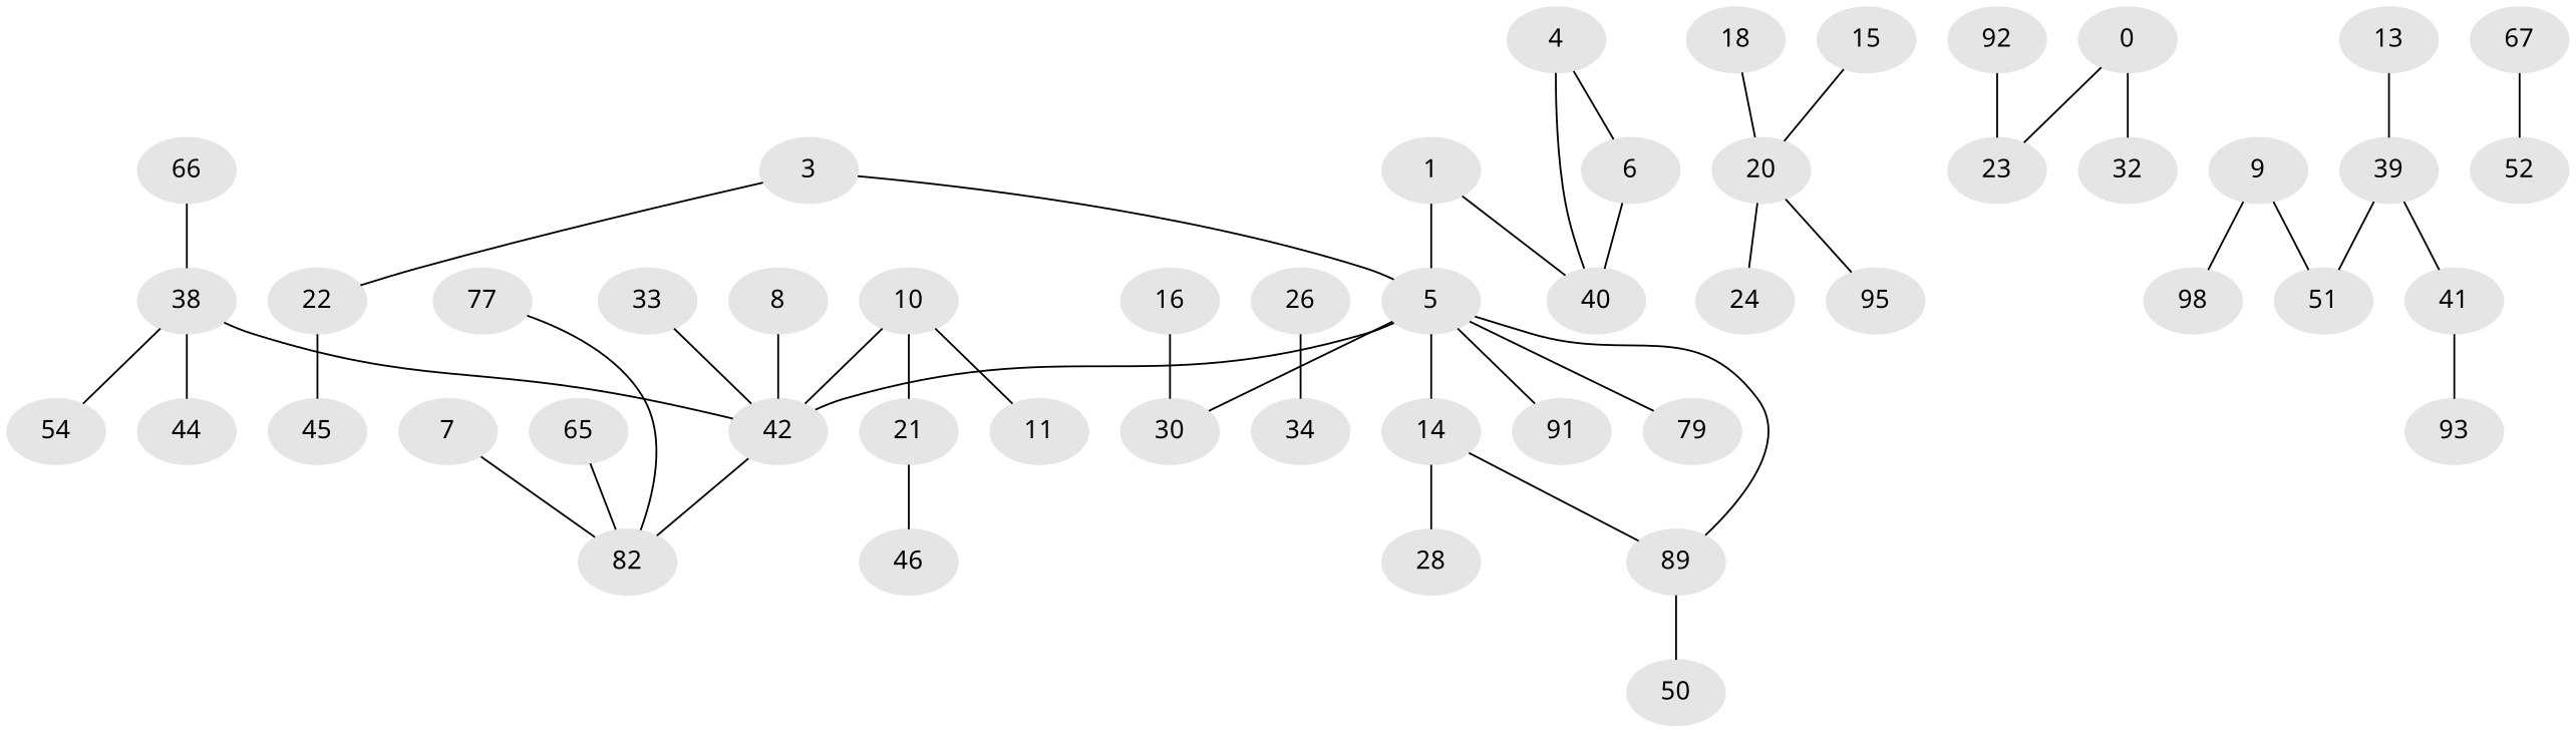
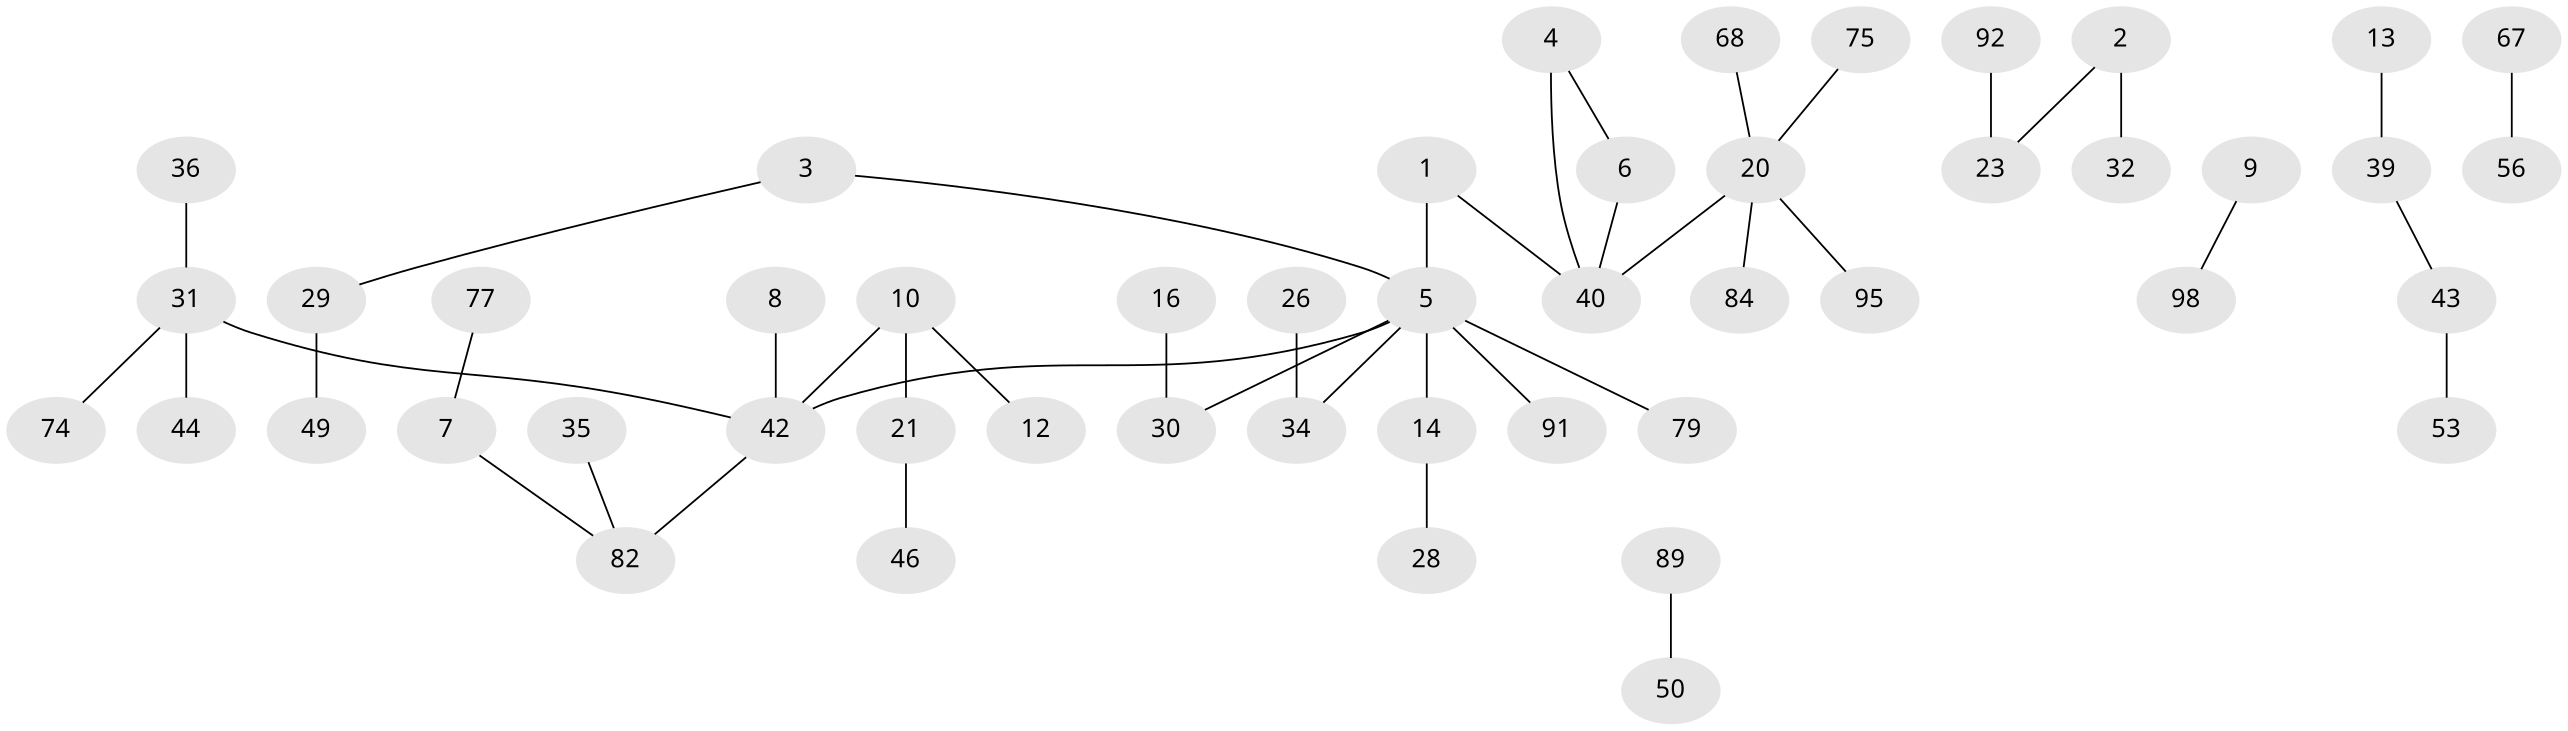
  graph {
    fontname="Noto Sans"
    node [color=gray90 fontname="Noto Sans" style=filled]
    edge [fontname="Noto Sans" weight=1.0]
    1
    5
    40
    14
    30
    n6 [label=91]
    34
    42
    n9 [label=79]
-   2 [label=0]
+   2
    23
    32
    3
-   22
-   45
+   22 [label=29]
+   45 [label=49]
    4
    6
    28
    n19 [label=89]
    n20 [label=82]
    7
    8
    9
-   51
    n25 [label=98]
    10
-   11
+   11 [label=12]
    21
    46
    n30 [label=92]
    13
    39
-   41
+   41 [label=43]
    50
-   15
+   15 [label=75]
    20
-   24
+   24 [label=84]
    n38 [label=95]
    16
-   18
+   18 [label=68]
    n41 [label=67]
-   56 [label=52]
+   56
    26
-   33
-   35 [label=65]
-   36 [label=66]
-   38
+   35
+   36
+   38 [label=31]
    44
-   54
+   54 [label=74]
    n50 [label=77]
-   53 [label=93]
+   53
    1 -- 5
    1 -- 40
    5 -- 14
    5 -- 30
    5 -- n6
-   5 -- n19
+   5 -- 34
    5 -- 42
    5 -- n9
    14 -- 28
-   14 -- n19
    42 -- n20
    2 -- 23
    2 -- 32
    3 -- 5
    3 -- 22
    22 -- 45
    4 -- 40
    4 -- 6
    6 -- 40
    n19 -- 50
    7 -- n20
    8 -- 42
-   9 -- 51
    9 -- n25
    10 -- 42
    10 -- 11
    10 -- 21
    21 -- 46
    n30 -- 23
    13 -- 39
-   39 -- 51
    39 -- 41
    41 -- 53
    15 -- 20
+   20 -- 40
    20 -- 24
    20 -- n38
    16 -- 30
    18 -- 20
    n41 -- 56
    26 -- 34
-   33 -- 42
    35 -- n20
    36 -- 38
    38 -- 42
    38 -- 44
    38 -- 54
-   n50 -- n20
+   n50 -- 7
  }
